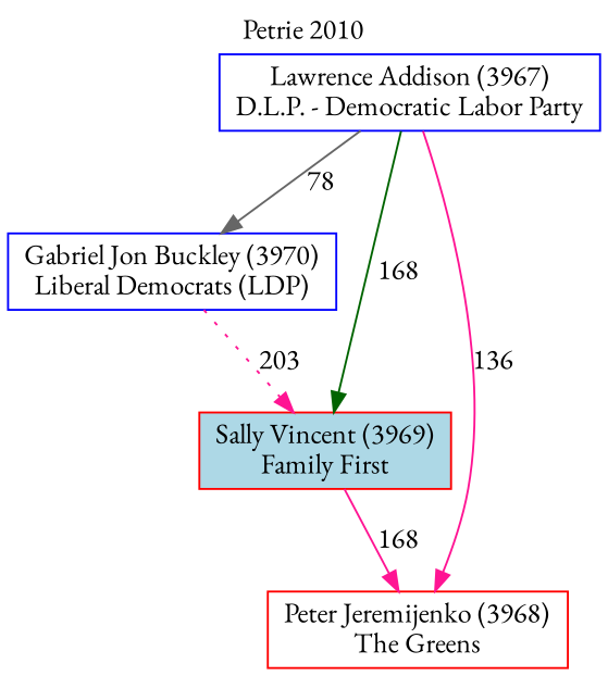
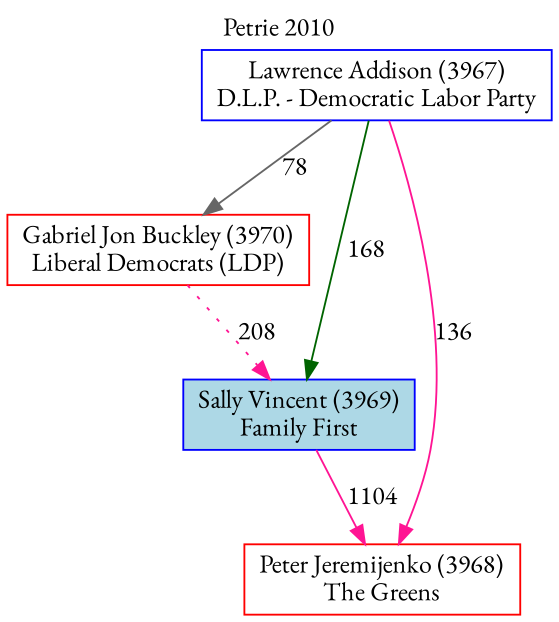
  digraph {
    fontname="EB Garamond"
    label="Petrie 2010"
    labelloc=t
    mclimit=10
    node [color=blue fillcolor=white fontname="EB Garamond" shape=box style=filled]
    edge [color=deeppink fontname="EB Garamond" style=solid]
-   n1 [label="Gabriel Jon Buckley (3970)\nLiberal Democrats (LDP)"]
-   n2 [color=red fillcolor=lightblue label="Sally Vincent (3969)\nFamily First"]
+   n1 [color=red label="Gabriel Jon Buckley (3970)\nLiberal Democrats (LDP)"]
+   n2 [fillcolor=lightblue label="Sally Vincent (3969)\nFamily First"]
    n3 [color=red label="Peter Jeremijenko (3968)\nThe Greens"]
    n4 [label="Lawrence Addison (3967)\nD.L.P. - Democratic Labor Party"]
-   n1 -> n2 [label=203 style=dotted]
-   n2 -> n3 [label=168]
+   n1 -> n2 [label=208 style=dotted]
+   n2 -> n3 [label=1104]
    n4 -> n1 [color=gray40 label=78]
    n4 -> n2 [color=darkgreen label=168]
    n4 -> n3 [label=136]
  }
